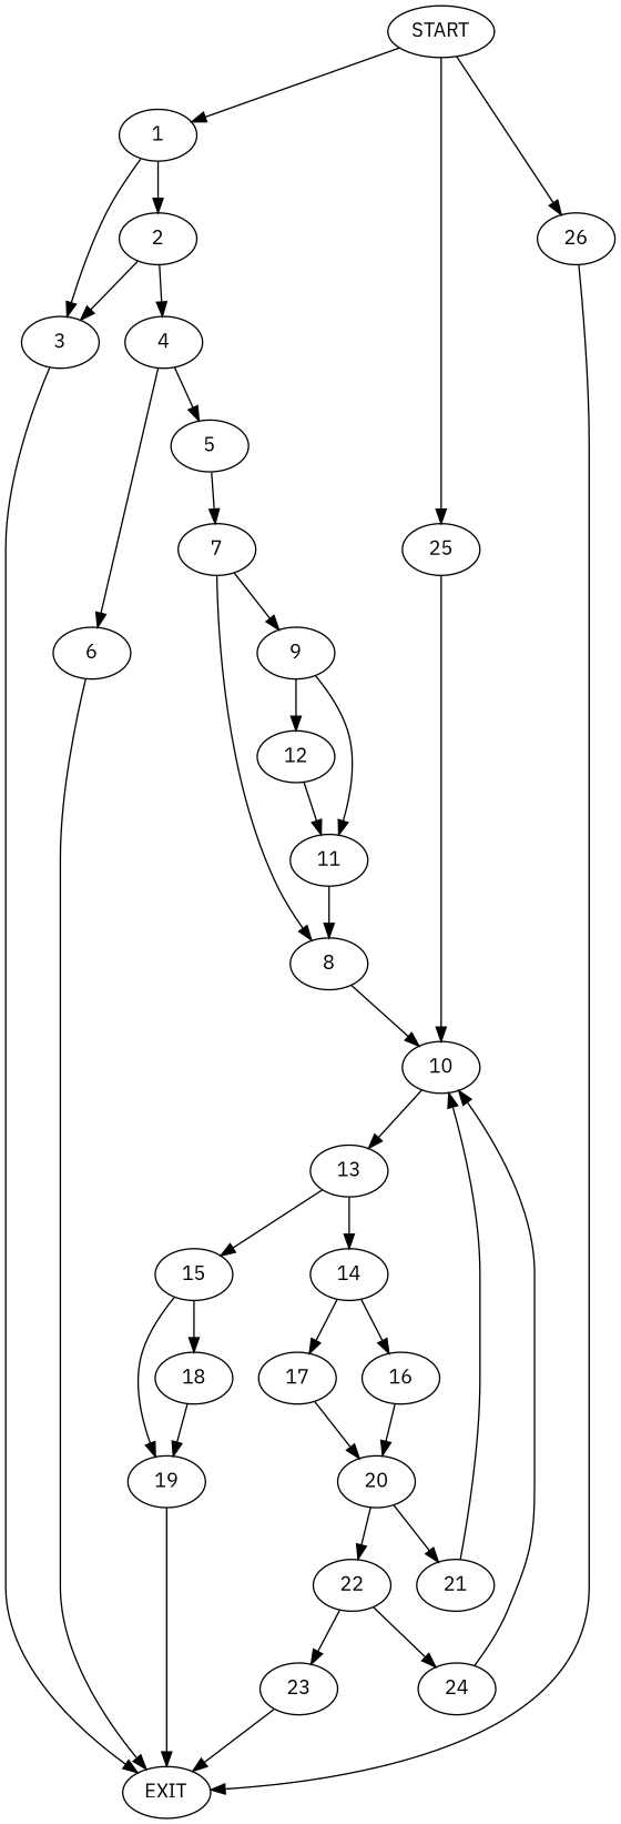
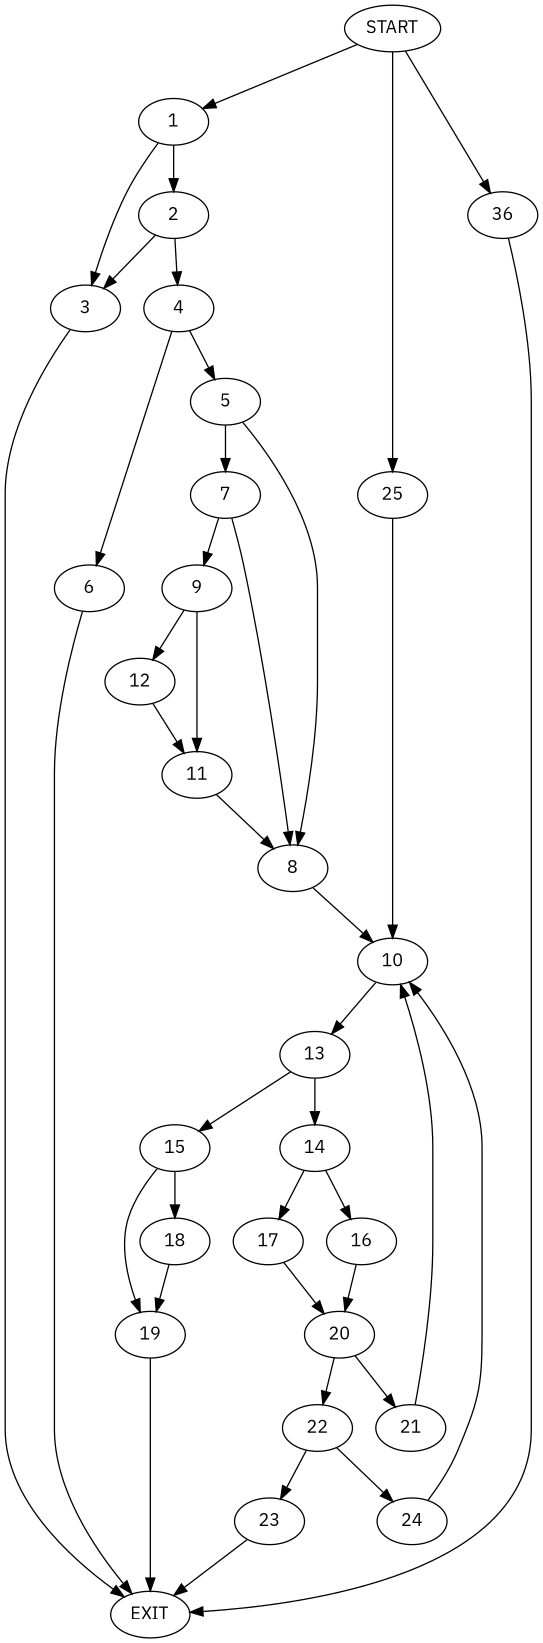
  digraph {
    fontname="IBM Plex Sans"
    node [fontname="IBM Plex Sans"]
    edge [fontname="IBM Plex Sans"]
    n1 [label=START]
    1
    25
-   26
+   26 [label=36]
    2
    3
    10
    n8 [label=EXIT]
    4
    5
    6
    7
    8
    9
    11
    12
    13
    14
    15
    16
    17
    18
    19
    20
    21
    22
    23
    24
    n1 -> 1
    n1 -> 25
    n1 -> 26
    1 -> 2
    1 -> 3
    25 -> 10
    26 -> n8
    2 -> 3
    2 -> 4
    3 -> n8
    10 -> 13
    4 -> 5
    4 -> 6
    5 -> 7
+   5 -> 8
    6 -> n8
    7 -> 8
    7 -> 9
    8 -> 10
    9 -> 11
    9 -> 12
    11 -> 8
    12 -> 11
    13 -> 14
    13 -> 15
    14 -> 16
    14 -> 17
    15 -> 18
    15 -> 19
    16 -> 20
    17 -> 20
    18 -> 19
    19 -> n8
    20 -> 21
    20 -> 22
    21 -> 10
    22 -> 23
    22 -> 24
    23 -> n8
    24 -> 10
  }
